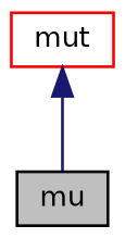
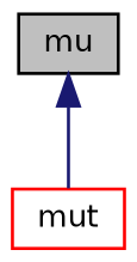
  digraph {
    rankdir=TB
    node [fontname=Helvetica fontsize=10 shape=record]
    n1 [color=black fillcolor=grey75 fontcolor=black height=0.2 label=mu style=filled width=0.4]
    n2 [color=red height=0.2 label=mut width=0.4]
-   n2 -> n1 [color=midnightblue dir=back fontname=Helvetica fontsize=10 labelfontname=Helvetica labelfontsize=10 style=solid]
+   n1 -> n2 [color=midnightblue dir=back fontname=Helvetica fontsize=10 labelfontname=Helvetica labelfontsize=10 style=solid]
  }
